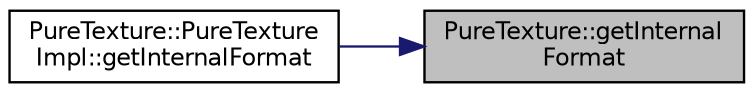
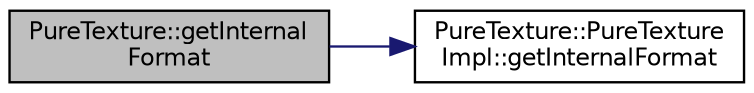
  digraph {
    rankdir=LR
    node [color=black fontname=Helvetica fontsize=10 shape=record style=filled]
    n1 [fillcolor=grey75 fontcolor=black height=0.2 label="PureTexture::getInternal\lFormat" width=0.4]
    n2 [fillcolor=white height=0.2 label="PureTexture::PureTexture\lImpl::getInternalFormat" width=0.4]
-   n2 -> n1 [color=midnightblue fontname=Helvetica fontsize=10 labelfontname=Helvetica labelfontsize=10 style=solid]
+   n1 -> n2 [color=midnightblue fontname=Helvetica fontsize=10 labelfontname=Helvetica labelfontsize=10 style=solid]
  }
